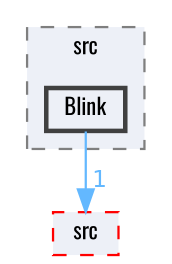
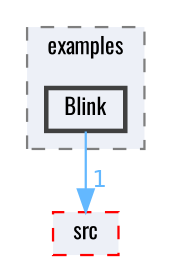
  digraph {
    compound=true
    fontname=Oswald
    node [fillcolor="#edf0f7" fontname=Oswald fontsize=10 shape=box]
    n1 [color=grey25 height=0.2 label=Blink style="filled,bold" width=0.4]
    n2 [color=red height=0.2 label=src style="filled,dashed" width=0.4]
    subgraph cluster_1 {
      bgcolor="#edf0f7"
      fontsize=10
-     label=src
+     label=examples
      pencolor=grey50
      style="filled,dashed"
      n1
    }
    n1 -> n2 [color=steelblue1 fontcolor=steelblue1 fontname=Oswald fontsize=10 headlabel=1 labeldistance=1.5 labelfontname=Helvetica labelfontsize=10]
  }
